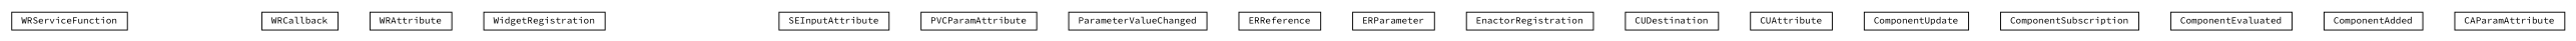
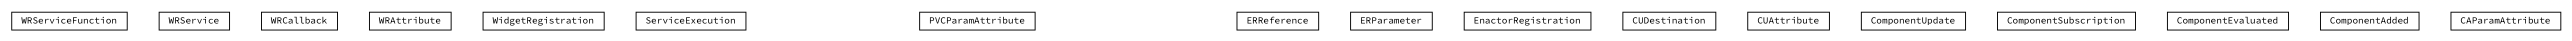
  digraph {
    nodesep=0.25
    ranksep=0.5
    fontname="Source Code Pro"
    node [fontcolor=black fontname="Source Code Pro" fontsize=10.0 shape=plaintext]
    n1 [label=<<table title="context.arch.logging.hibernate.WRServiceFunction" border="0" cellborder="1" cellspacing="0" cellpadding="2" port="p" href="./WRServiceFunction.html"> 		<tr><td><table border="0" cellspacing="0" cellpadding="1"> <tr><td align="center" balign="center"> WRServiceFunction </td></tr> 		</table></td></tr> 		</table>>]
+   n2 [label=<<table title="context.arch.logging.hibernate.WRService" border="0" cellborder="1" cellspacing="0" cellpadding="2" port="p" href="./WRService.html"> 		<tr><td><table border="0" cellspacing="0" cellpadding="1"> <tr><td align="center" balign="center"> WRService </td></tr> 		</table></td></tr> 		</table>>]
    n3 [label=<<table title="context.arch.logging.hibernate.WRCallback" border="0" cellborder="1" cellspacing="0" cellpadding="2" port="p" href="./WRCallback.html"> 		<tr><td><table border="0" cellspacing="0" cellpadding="1"> <tr><td align="center" balign="center"> WRCallback </td></tr> 		</table></td></tr> 		</table>>]
    n4 [label=<<table title="context.arch.logging.hibernate.WRAttribute" border="0" cellborder="1" cellspacing="0" cellpadding="2" port="p" href="./WRAttribute.html"> 		<tr><td><table border="0" cellspacing="0" cellpadding="1"> <tr><td align="center" balign="center"> WRAttribute </td></tr> 		</table></td></tr> 		</table>>]
    n5 [label=<<table title="context.arch.logging.hibernate.WidgetRegistration" border="0" cellborder="1" cellspacing="0" cellpadding="2" port="p" href="./WidgetRegistration.html"> 		<tr><td><table border="0" cellspacing="0" cellpadding="1"> <tr><td align="center" balign="center"> WidgetRegistration </td></tr> 		</table></td></tr> 		</table>>]
-   n7 [label=<<table title="context.arch.logging.hibernate.SEInputAttribute" border="0" cellborder="1" cellspacing="0" cellpadding="2" port="p" href="./SEInputAttribute.html"> 		<tr><td><table border="0" cellspacing="0" cellpadding="1"> <tr><td align="center" balign="center"> SEInputAttribute </td></tr> 		</table></td></tr> 		</table>>]
+   n6 [label=<<table title="context.arch.logging.hibernate.ServiceExecution" border="0" cellborder="1" cellspacing="0" cellpadding="2" port="p" href="./ServiceExecution.html"> 		<tr><td><table border="0" cellspacing="0" cellpadding="1"> <tr><td align="center" balign="center"> ServiceExecution </td></tr> 		</table></td></tr> 		</table>>]
    n8 [label=<<table title="context.arch.logging.hibernate.PVCParamAttribute" border="0" cellborder="1" cellspacing="0" cellpadding="2" port="p" href="./PVCParamAttribute.html"> 		<tr><td><table border="0" cellspacing="0" cellpadding="1"> <tr><td align="center" balign="center"> PVCParamAttribute </td></tr> 		</table></td></tr> 		</table>>]
-   n9 [label=<<table title="context.arch.logging.hibernate.ParameterValueChanged" border="0" cellborder="1" cellspacing="0" cellpadding="2" port="p" href="./ParameterValueChanged.html"> 		<tr><td><table border="0" cellspacing="0" cellpadding="1"> <tr><td align="center" balign="center"> ParameterValueChanged </td></tr> 		</table></td></tr> 		</table>>]
    n10 [label=<<table title="context.arch.logging.hibernate.ERReference" border="0" cellborder="1" cellspacing="0" cellpadding="2" port="p" href="./ERReference.html"> 		<tr><td><table border="0" cellspacing="0" cellpadding="1"> <tr><td align="center" balign="center"> ERReference </td></tr> 		</table></td></tr> 		</table>>]
    n11 [label=<<table title="context.arch.logging.hibernate.ERParameter" border="0" cellborder="1" cellspacing="0" cellpadding="2" port="p" href="./ERParameter.html"> 		<tr><td><table border="0" cellspacing="0" cellpadding="1"> <tr><td align="center" balign="center"> ERParameter </td></tr> 		</table></td></tr> 		</table>>]
    n12 [label=<<table title="context.arch.logging.hibernate.EnactorRegistration" border="0" cellborder="1" cellspacing="0" cellpadding="2" port="p" href="./EnactorRegistration.html"> 		<tr><td><table border="0" cellspacing="0" cellpadding="1"> <tr><td align="center" balign="center"> EnactorRegistration </td></tr> 		</table></td></tr> 		</table>>]
    n13 [label=<<table title="context.arch.logging.hibernate.CUDestination" border="0" cellborder="1" cellspacing="0" cellpadding="2" port="p" href="./CUDestination.html"> 		<tr><td><table border="0" cellspacing="0" cellpadding="1"> <tr><td align="center" balign="center"> CUDestination </td></tr> 		</table></td></tr> 		</table>>]
    n14 [label=<<table title="context.arch.logging.hibernate.CUAttribute" border="0" cellborder="1" cellspacing="0" cellpadding="2" port="p" href="./CUAttribute.html"> 		<tr><td><table border="0" cellspacing="0" cellpadding="1"> <tr><td align="center" balign="center"> CUAttribute </td></tr> 		</table></td></tr> 		</table>>]
    n15 [label=<<table title="context.arch.logging.hibernate.ComponentUpdate" border="0" cellborder="1" cellspacing="0" cellpadding="2" port="p" href="./ComponentUpdate.html"> 		<tr><td><table border="0" cellspacing="0" cellpadding="1"> <tr><td align="center" balign="center"> ComponentUpdate </td></tr> 		</table></td></tr> 		</table>>]
    n16 [label=<<table title="context.arch.logging.hibernate.ComponentSubscription" border="0" cellborder="1" cellspacing="0" cellpadding="2" port="p" href="./ComponentSubscription.html"> 		<tr><td><table border="0" cellspacing="0" cellpadding="1"> <tr><td align="center" balign="center"> ComponentSubscription </td></tr> 		</table></td></tr> 		</table>>]
    n17 [label=<<table title="context.arch.logging.hibernate.ComponentEvaluated" border="0" cellborder="1" cellspacing="0" cellpadding="2" port="p" href="./ComponentEvaluated.html"> 		<tr><td><table border="0" cellspacing="0" cellpadding="1"> <tr><td align="center" balign="center"> ComponentEvaluated </td></tr> 		</table></td></tr> 		</table>>]
    n18 [label=<<table title="context.arch.logging.hibernate.ComponentAdded" border="0" cellborder="1" cellspacing="0" cellpadding="2" port="p" href="./ComponentAdded.html"> 		<tr><td><table border="0" cellspacing="0" cellpadding="1"> <tr><td align="center" balign="center"> ComponentAdded </td></tr> 		</table></td></tr> 		</table>>]
    n19 [label=<<table title="context.arch.logging.hibernate.CAParamAttribute" border="0" cellborder="1" cellspacing="0" cellpadding="2" port="p" href="./CAParamAttribute.html"> 		<tr><td><table border="0" cellspacing="0" cellpadding="1"> <tr><td align="center" balign="center"> CAParamAttribute </td></tr> 		</table></td></tr> 		</table>>]
  }
